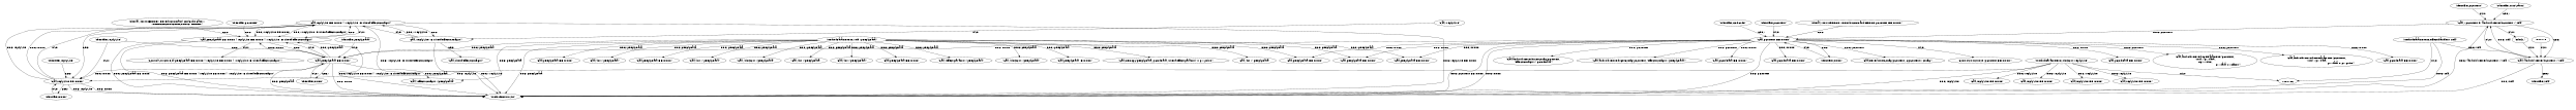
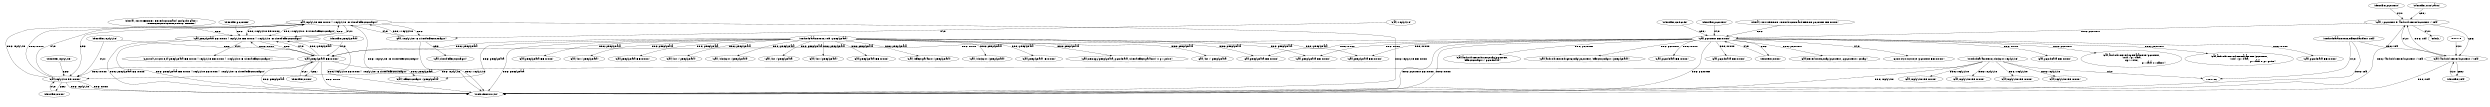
  digraph {
    n1 [label="(Call,replySize == NULL || *replySize != sizeof(effect_config_t))"]
    n2 [label="(Call,replySize == NULL)"]
    n3 [label="(Call,*replySize != sizeof(effect_config_t))"]
    n4 [label="(Call,pReplyData == NULL || replySize == NULL || *replySize != sizeof(effect_config_t))"]
    n5 [label="(MethodReturn,int)"]
    n6 [label="(Identifier,NULL)"]
    n7 [label="(Call,sizeof(effect_config_t))"]
    n8 [label="(Call,pReplyData == NULL)"]
    n9 [label="(ControlStructure,if (pReplyData == NULL || replySize == NULL || *replySize != sizeof(effect_config_t)))"]
    n10 [label="(MethodParameterIn,uint32_t *replySize)"]
    n11 [label="(Call,replySize == NULL)"]
    n12 [label="(Call,replySize == NULL)"]
    n13 [label="(Call,replySize == NULL)"]
    n14 [label="(Call,replySize == NULL)"]
    1000106
    n16 [label="(Call,(effect_config_t *)pReplyData)"]
    n17 [label="(Identifier,NULL)"]
    n18 [label="(MethodParameterIn,void *pReplyData)"]
    n19 [label="(Call,(int *) pReplyData)"]
    n20 [label="(Call,pReplyData == NULL)"]
    n21 [label="(Call,pReplyData == NULL)"]
    n22 [label="(Call,(int *)pReplyData)"]
    n23 [label="(Call,pReplyData == NULL)"]
    n24 [label="(Call,pReplyData == NULL)"]
    n25 [label="(Call,(int *) pReplyData)"]
    n26 [label="(Call,(uint32_t *)pReplyData)"]
    n27 [label="(Call,pReplyData == NULL)"]
    n28 [label="(Call,(int *)pReplyData)"]
    n29 [label="(Call,(int *)pReplyData)"]
    n30 [label="(Call,pReplyData == NULL)"]
    n31 [label="(Call,(effect_param_t *)pReplyData)"]
    n32 [label="(Call,(uint32_t *)pReplyData)"]
    n33 [label="(Call,pReplyData != NULL)"]
    n34 [label="(Call,memcpy(pReplyData, pCmdData, sizeof(effect_param_t) + p->psize))"]
    n35 [label="(Call,pContext == NULL)"]
    n36 [label="(ControlStructure,if (pContext == NULL))"]
    n37 [label="(Call,pCmdData == NULL)"]
    n38 [label="(Call,android::Reverb_getParameter(pContext,\n (void *)p->data,\n &p->vsize,\n                                                          p->data + voffset))"]
    n39 [label="(Call,android::Reverb_setParameter(pContext,\n (void *)p->data,\n                                                              p->data + p->psize))"]
    n40 [label="(Call,pCmdData == NULL)"]
    n41 [label="(Call,android::Reverb_setConfig(pContext,\n (effect_config_t *) pCmdData))"]
    n42 [label="(Call,android::Reverb_getConfig(pContext, (effect_config_t *)pReplyData))"]
    n43 [label="(Call,pCmdData == NULL)"]
    n44 [label="(Call,pCmdData == NULL)"]
    n45 [label="(Identifier,NULL)"]
    n46 [label="(Call,Reverb_setConfig(pContext, &pContext->config))"]
    n47 [label="(Call,* pContext = (android::ReverbContext *) self)"]
    n48 [label="(Call,(android::ReverbContext *) self)"]
    n49 [label="(Block,)"]
    n50 [label="(Identifier,self)"]
    n51 [label="(MethodParameterIn,effect_handle_t  self)"]
    n52 [label="(Identifier,pReplyData)"]
    n53 [label="(Call,*replySize)"]
    n54 [label="(Identifier,replySize)"]
    n55 [label="(Identifier,cmdCode)"]
    n56 [label="(Identifier,pContext)"]
    n57 [label="(Identifier,pContext)"]
    n58 [label="(Literal,\"\tLVM_ERROR : Reverb_command cmdCode Case: \"\n                         \"EFFECT_CMD_GET_CONFIG: ERROR\")"]
    n59 [label="(Identifier,LvmStatus)"]
    n60 [label="(Identifier,replySize)"]
    n61 [label="(Identifier,pContext)"]
    n62 [label="(Literal,\"\tLVM_ERROR : Reverb_command ERROR pContext == NULL\")"]
    1000118
    n1 -> n2 [label="CFG: "]
    n1 -> n3 [label="CFG: "]
    n1 -> n4 [label="AST: "]
    n1 -> n4 [label="DDG: replySize == NULL"]
    n1 -> n4 [label="DDG: *replySize != sizeof(effect_config_t)"]
    n1 -> n5 [label="DDG: *replySize != sizeof(effect_config_t)"]
    n1 -> n5 [label="DDG: replySize == NULL"]
    n2 -> n1 [label="AST: "]
    n2 -> n1 [label="DDG: replySize"]
    n2 -> n1 [label="DDG: NULL"]
    n2 -> n5 [label="DDG: replySize"]
    n2 -> n5 [label="DDG: NULL"]
    n2 -> n6 [label="CFG: "]
    n3 -> n1 [label="AST: "]
    n3 -> n1 [label="DDG: *replySize"]
    n3 -> n5 [label="DDG: *replySize"]
    n3 -> n7 [label="CFG: "]
    n4 -> n1 [label="CFG: "]
    n4 -> n5 [label="DDG: pReplyData == NULL || replySize == NULL || *replySize != sizeof(effect_config_t)"]
    n4 -> n5 [label="DDG: replySize == NULL || *replySize != sizeof(effect_config_t)"]
    n4 -> n5 [label="DDG: pReplyData == NULL"]
    n4 -> n8 [label="CFG: "]
    n4 -> n9 [label="AST: "]
    n6 -> n2 [label="AST: "]
    n8 -> n2 [label="DDG: NULL"]
    n8 -> n4 [label="AST: "]
    n8 -> n4 [label="DDG: pReplyData"]
    n8 -> n4 [label="DDG: NULL"]
    n8 -> n5 [label="DDG: pReplyData"]
    n8 -> n5 [label="DDG: NULL"]
    n8 -> n16 [label="DDG: pReplyData"]
    n8 -> n17 [label="CFG: "]
    n10 -> n2 [label="DDG: replySize"]
    n10 -> n5 [label="DDG: replySize"]
    n10 -> n11 [label="DDG: replySize"]
    n10 -> n12 [label="DDG: replySize"]
    n10 -> n13 [label="DDG: replySize"]
    n10 -> n14 [label="DDG: replySize"]
    n10 -> 1000106 [label="AST: "]
    n17 -> n8 [label="AST: "]
    n18 -> n5 [label="DDG: pReplyData"]
    n18 -> n8 [label="DDG: pReplyData"]
    n18 -> n16 [label="DDG: pReplyData"]
    n18 -> n19 [label="DDG: pReplyData"]
    n18 -> n20 [label="DDG: pReplyData"]
    n18 -> n21 [label="DDG: pReplyData"]
    n18 -> n22 [label="DDG: pReplyData"]
    n18 -> n23 [label="DDG: pReplyData"]
    n18 -> n24 [label="DDG: pReplyData"]
    n18 -> n25 [label="DDG: pReplyData"]
    n18 -> n26 [label="DDG: pReplyData"]
    n18 -> n27 [label="DDG: pReplyData"]
    n18 -> n28 [label="DDG: pReplyData"]
    n18 -> n29 [label="DDG: pReplyData"]
    n18 -> n30 [label="DDG: pReplyData"]
    n18 -> n31 [label="DDG: pReplyData"]
    n18 -> n32 [label="DDG: pReplyData"]
    n18 -> n33 [label="DDG: pReplyData"]
    n18 -> n34 [label="DDG: pReplyData"]
    n35 -> n5 [label="DDG: NULL"]
    n35 -> n5 [label="DDG: pContext == NULL"]
    n35 -> n5 [label="DDG: pContext"]
    n35 -> n8 [label="DDG: NULL"]
    n35 -> n21 [label="DDG: NULL"]
    n35 -> n24 [label="DDG: NULL"]
    n35 -> n27 [label="DDG: NULL"]
    n35 -> n36 [label="AST: "]
    n35 -> n37 [label="DDG: NULL"]
    n35 -> n38 [label="DDG: pContext"]
    n35 -> n39 [label="DDG: pContext"]
    n35 -> n40 [label="DDG: NULL"]
    n35 -> n41 [label="DDG: pContext"]
    n35 -> n42 [label="DDG: pContext"]
    n35 -> n43 [label="DDG: NULL"]
    n35 -> n44 [label="DDG: NULL"]
    n35 -> n45 [label="CFG: "]
    n35 -> n46 [label="DDG: pContext"]
    n45 -> n35 [label="AST: "]
    n47 -> n5 [label="DDG: (android::ReverbContext *) self"]
    n47 -> n35 [label="DDG: pContext"]
    n47 -> n48 [label="CFG: "]
    n47 -> n49 [label="AST: "]
    n48 -> n5 [label="DDG: self"]
    n48 -> n47 [label="AST: "]
    n48 -> n47 [label="DDG: self"]
    n48 -> n50 [label="CFG: "]
-   n49 -> n48 [label="AST: "]
+   n50 -> n48 [label="AST: "]
    n51 -> n5 [label="DDG: self"]
    n51 -> 1000106 [label="AST: "]
    n51 -> n48 [label="DDG: self"]
    n52 -> n8 [label="AST: "]
    n53 -> n3 [label="AST: "]
    n54 -> n2 [label="AST: "]
    n54 -> n8 [label="CFG: "]
    n55 -> n35 [label="CFG: "]
    n56 -> n47 [label="AST: "]
    n57 -> n4 [label="CFG: "]
    n58 -> n4 [label="CFG: "]
    n59 -> n47 [label="CFG: "]
    n60 -> n2 [label="CFG: "]
    n61 -> n35 [label="AST: "]
    n62 -> n35 [label="CFG: "]
    1000118 -> n48 [label="AST: "]
  }
